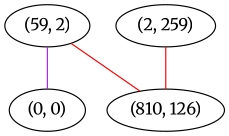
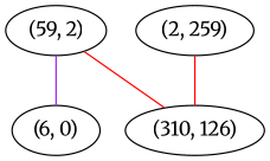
  graph {
    fontname=Merriweather
    node [fontname=Merriweather]
    edge [color=red fontname=Merriweather weight=1]
    "(59, 2)"
-   "(0, 0)"
-   "(310, 126)" [label="(810, 126)"]
+   "(0, 0)" [label="(6, 0)"]
+   "(310, 126)"
    n4 [label="(2, 259)"]
    "(59, 2)" -- "(0, 0)" [color=purple weight=4]
    "(59, 2)" -- "(310, 126)"
    n4 -- "(310, 126)"
  }
